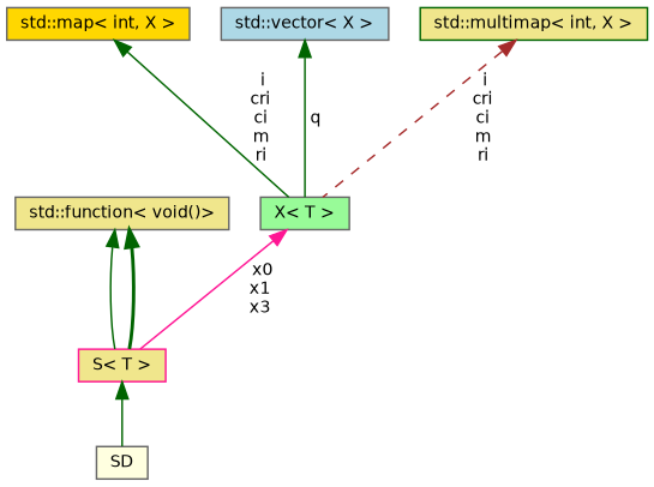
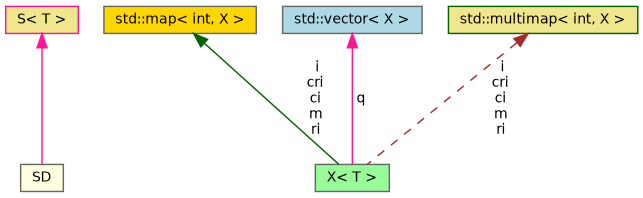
  digraph {
    node [color=gray40 fillcolor=khaki fontname=Helvetica fontsize=10 shape=record style=filled]
    edge [color=darkgreen dir=back fontname=Helvetica fontsize=10 labelfontname=Helvetica labelfontsize=10 style=solid]
    n1 [fillcolor=lightyellow fontcolor=black height=0.2 label=SD width=0.4]
    n2 [color=deeppink height=0.2 label="S\< T \>" width=0.4]
-   n3 [height=0.2 label="std::function\< void()\>" width=0.4]
    n4 [fillcolor=palegreen height=0.2 label="X\< T \>" width=0.4]
    n5 [fillcolor=gold height=0.2 label="std::map\< int, X \>" width=0.4]
    n6 [fillcolor=lightblue height=0.2 label="std::vector\< X \>" width=0.4]
    n7 [color=darkgreen height=0.2 label="std::multimap\< int, X \>" width=0.4]
-   n2 -> n1
-   n3 -> n2
-   n3 -> n2 [style=bold]
-   n4 -> n2 [color=deeppink label=" x0\nx1\nx3"]
+   n2 -> n1 [color=deeppink]
    n5 -> n4 [label=" i\ncri\nci\nm\nri"]
-   n6 -> n4 [label=" q"]
+   n6 -> n4 [color=deeppink label=" q"]
    n7 -> n4 [color=brown label=" i\ncri\nci\nm\nri" style=dashed]
  }
